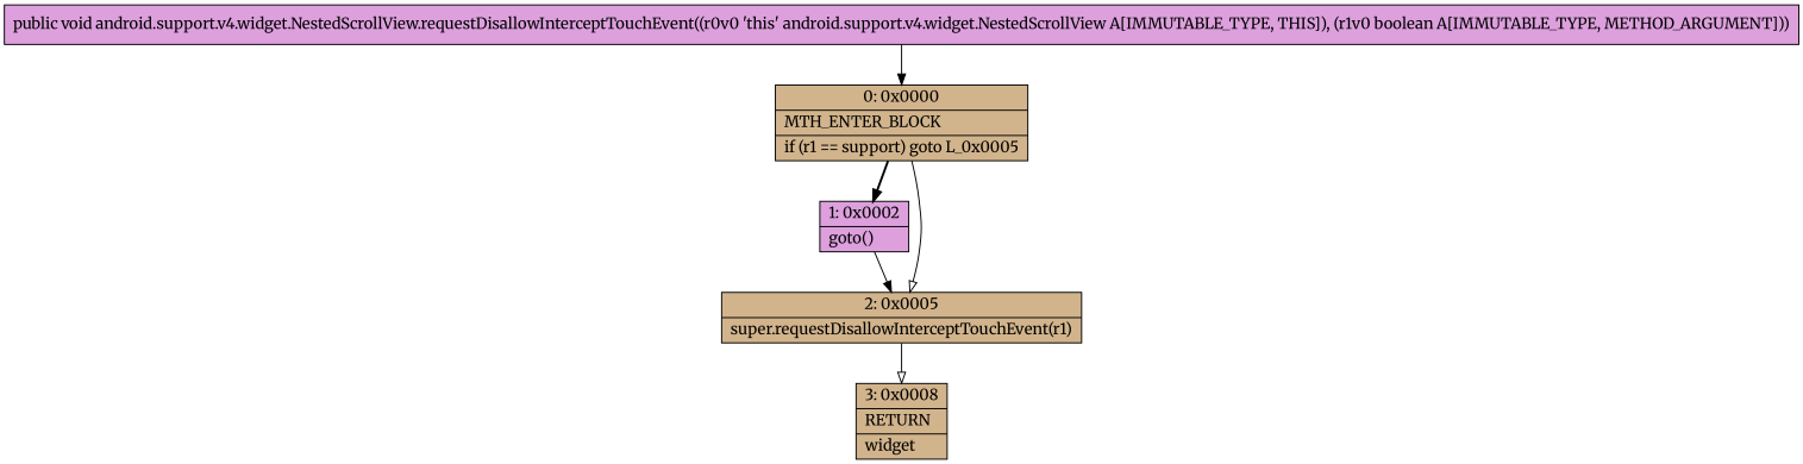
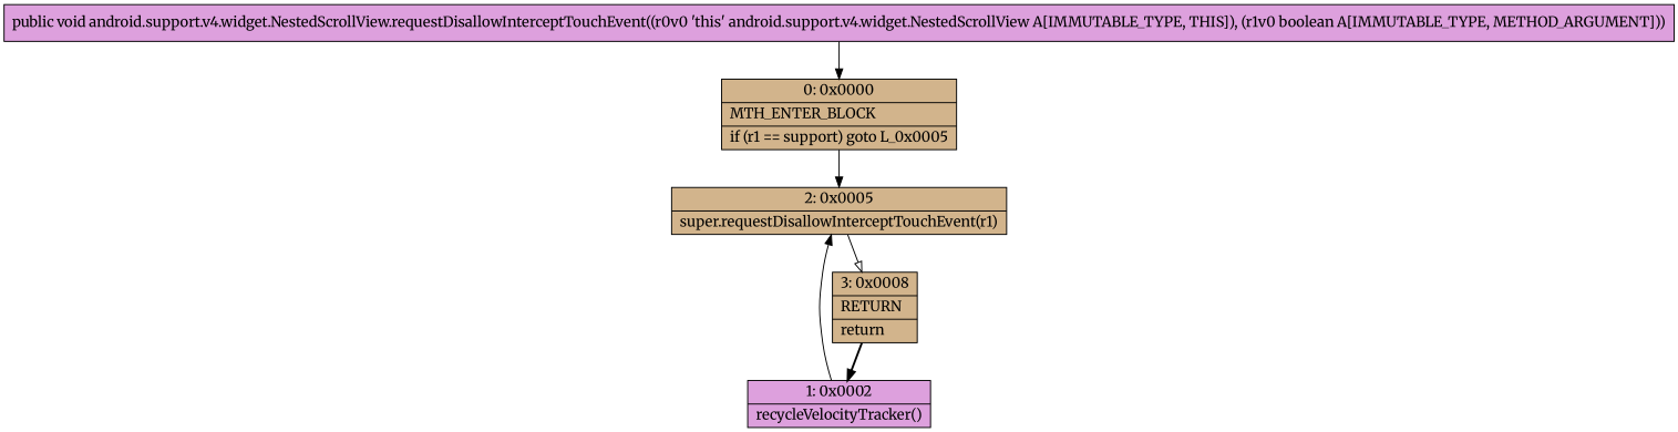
  digraph {
    fontname=Merriweather
    node [fillcolor=tan fontname=Merriweather shape=record style=filled]
    edge [arrowhead=normal fontname=Merriweather style=solid]
    n1 [label="{0\:\ 0x0000|MTH_ENTER_BLOCK\l|if (r1 == support) goto L_0x0005\l}"]
-   n2 [fillcolor=plum label="{1\:\ 0x0002|goto()\l}"]
+   n2 [fillcolor=plum label="{1\:\ 0x0002|recycleVelocityTracker()\l}"]
    n3 [label="{2\:\ 0x0005|super.requestDisallowInterceptTouchEvent(r1)\l}"]
-   n4 [label="{3\:\ 0x0008|RETURN\l|widget\l}"]
+   n4 [label="{3\:\ 0x0008|RETURN\l|return\l}"]
    n5 [fillcolor=plum label="{public void android.support.v4.widget.NestedScrollView.requestDisallowInterceptTouchEvent((r0v0 'this' android.support.v4.widget.NestedScrollView A[IMMUTABLE_TYPE, THIS]), (r1v0 boolean A[IMMUTABLE_TYPE, METHOD_ARGUMENT])) }"]
-   n1 -> n2 [style=bold]
-   n1 -> n3 [arrowhead=onormal]
+   n4 -> n2 [style=bold]
+   n1 -> n3
    n2 -> n3
    n3 -> n4 [arrowhead=onormal]
    n5 -> n1
  }
